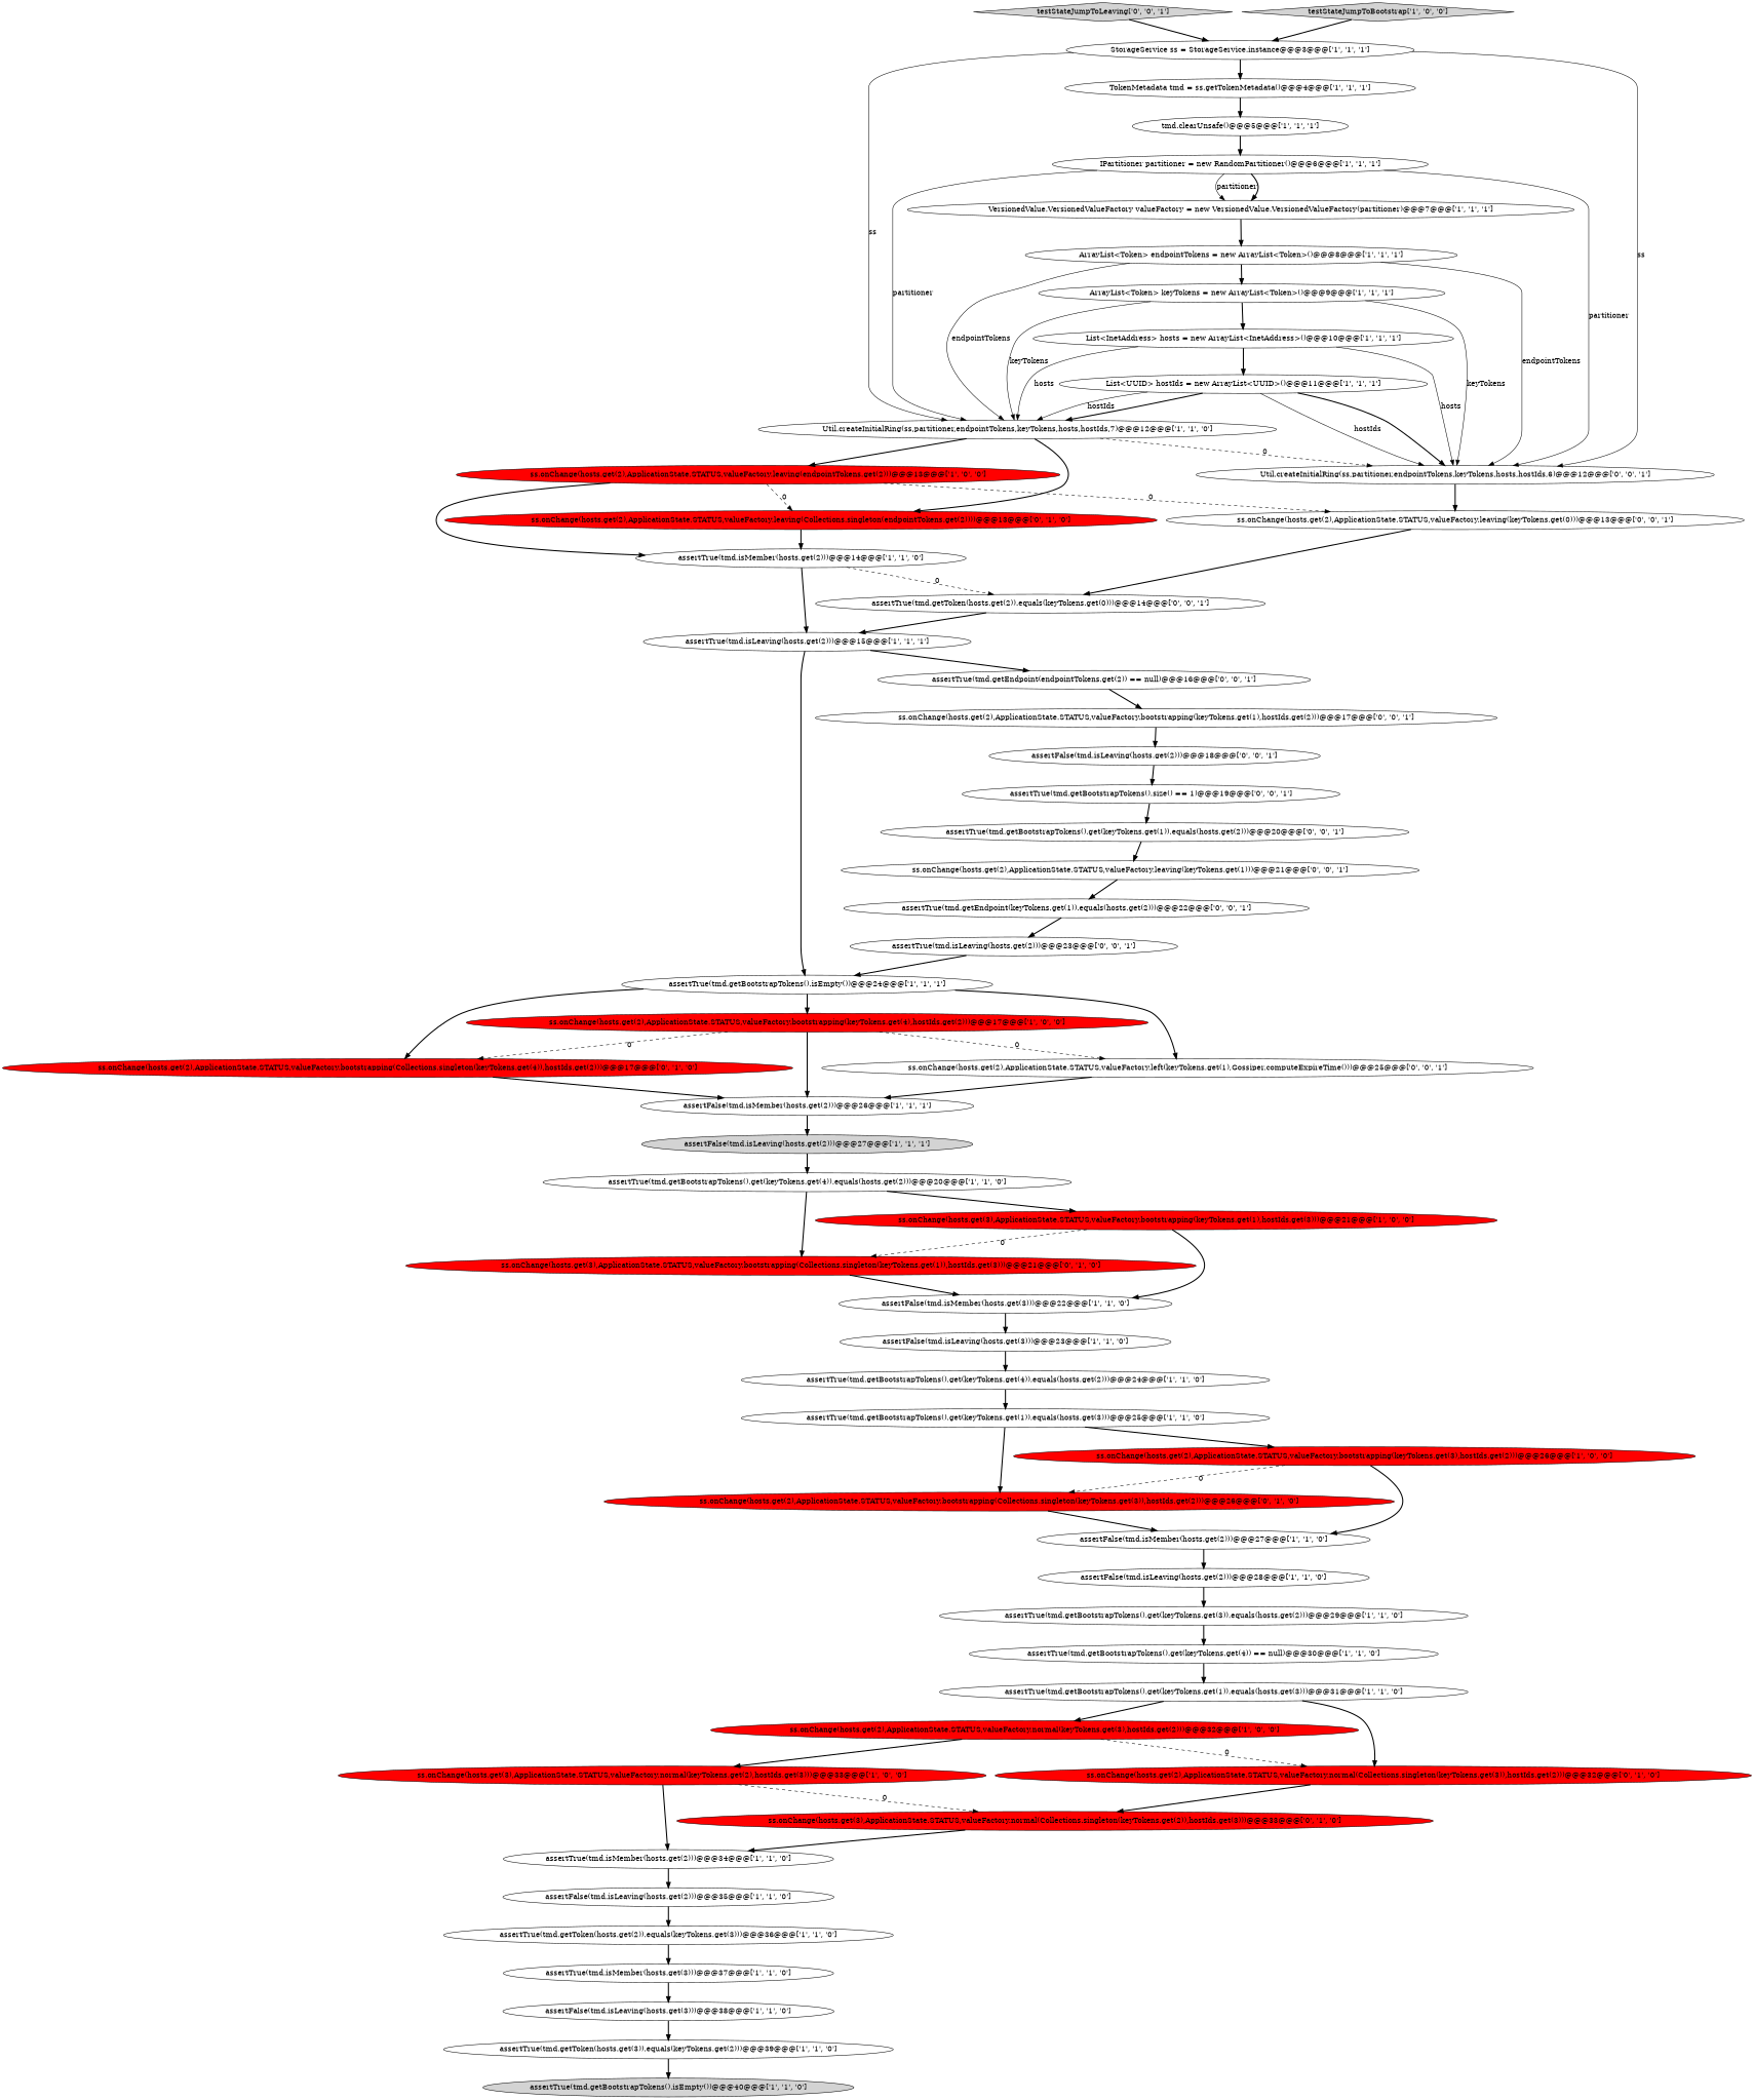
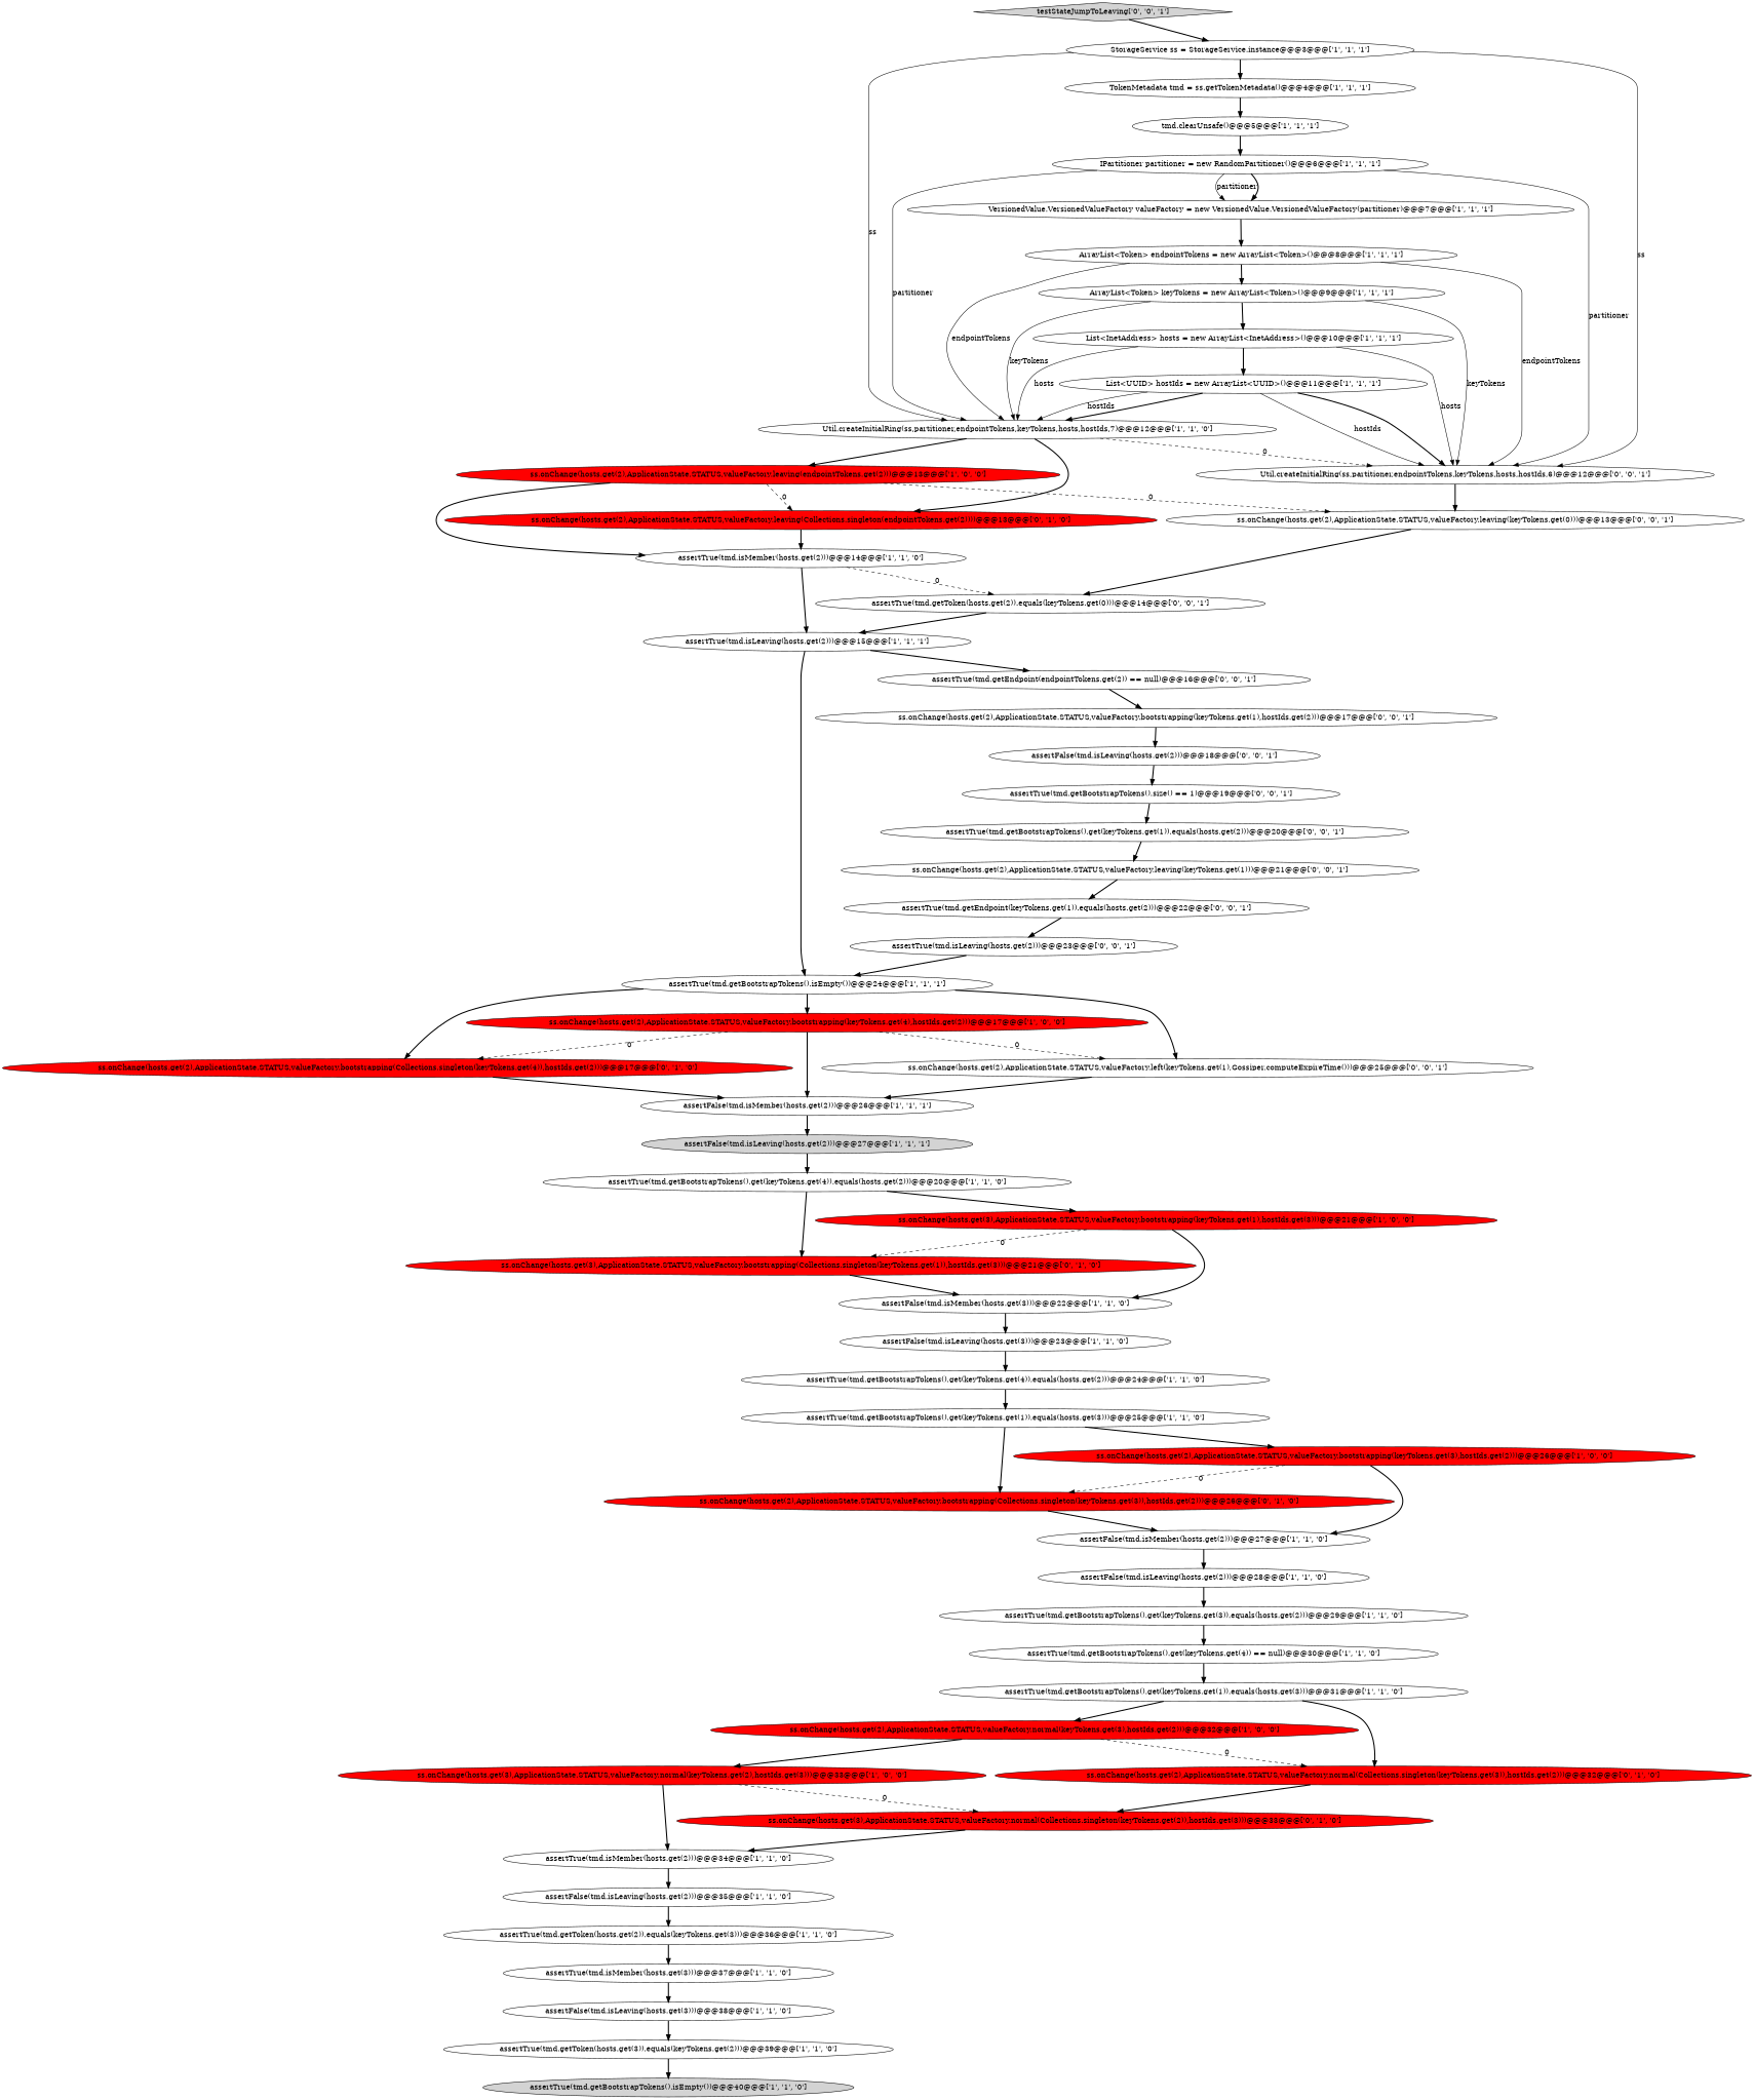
  digraph {
    node [fillcolor=white shape=ellipse style=filled]
    edge [style=bold]
    n1 [label="assertTrue(tmd.getBootstrapTokens().get(keyTokens.get(1)).equals(hosts.get(2)))@@@20@@@['0', '0', '1']"]
    n2 [label="ss.onChange(hosts.get(2),ApplicationState.STATUS,valueFactory.leaving(keyTokens.get(1)))@@@21@@@['0', '0', '1']"]
    n3 [label="assertTrue(tmd.getEndpoint(keyTokens.get(1)).equals(hosts.get(2)))@@@22@@@['0', '0', '1']"]
    n4 [label="assertFalse(tmd.isLeaving(hosts.get(2)))@@@35@@@['1', '1', '0']"]
    n5 [label="assertTrue(tmd.getToken(hosts.get(2)).equals(keyTokens.get(3)))@@@36@@@['1', '1', '0']"]
    n6 [label="assertTrue(tmd.isMember(hosts.get(3)))@@@37@@@['1', '1', '0']"]
    n7 [label="assertFalse(tmd.isMember(hosts.get(3)))@@@22@@@['1', '1', '0']"]
    n8 [label="assertFalse(tmd.isLeaving(hosts.get(3)))@@@23@@@['1', '1', '0']"]
    n9 [label="assertTrue(tmd.getBootstrapTokens().get(keyTokens.get(4)).equals(hosts.get(2)))@@@24@@@['1', '1', '0']"]
    n10 [fillcolor=red label="ss.onChange(hosts.get(2),ApplicationState.STATUS,valueFactory.normal(Collections.singleton(keyTokens.get(3)),hostIds.get(2)))@@@32@@@['0', '1', '0']"]
    n11 [fillcolor=red label="ss.onChange(hosts.get(3),ApplicationState.STATUS,valueFactory.normal(Collections.singleton(keyTokens.get(2)),hostIds.get(3)))@@@33@@@['0', '1', '0']"]
    n12 [label="assertTrue(tmd.isMember(hosts.get(2)))@@@34@@@['1', '1', '0']"]
    n13 [label="assertFalse(tmd.isMember(hosts.get(2)))@@@27@@@['1', '1', '0']"]
    n14 [label="assertFalse(tmd.isLeaving(hosts.get(2)))@@@28@@@['1', '1', '0']"]
    n15 [label="assertTrue(tmd.getBootstrapTokens().get(keyTokens.get(3)).equals(hosts.get(2)))@@@29@@@['1', '1', '0']"]
    n16 [label="ArrayList<Token> endpointTokens = new ArrayList<Token>()@@@8@@@['1', '1', '1']"]
    n17 [label="Util.createInitialRing(ss,partitioner,endpointTokens,keyTokens,hosts,hostIds,7)@@@12@@@['1', '1', '0']"]
    n18 [label="ArrayList<Token> keyTokens = new ArrayList<Token>()@@@9@@@['1', '1', '1']"]
    n19 [label="Util.createInitialRing(ss,partitioner,endpointTokens,keyTokens,hosts,hostIds,6)@@@12@@@['0', '0', '1']"]
    n20 [fillcolor=red label="ss.onChange(hosts.get(2),ApplicationState.STATUS,valueFactory.leaving(endpointTokens.get(2)))@@@13@@@['1', '0', '0']"]
    n21 [fillcolor=red label="ss.onChange(hosts.get(2),ApplicationState.STATUS,valueFactory.leaving(Collections.singleton(endpointTokens.get(2))))@@@13@@@['0', '1', '0']"]
    n22 [label="List<InetAddress> hosts = new ArrayList<InetAddress>()@@@10@@@['1', '1', '1']"]
    n23 [label="ss.onChange(hosts.get(2),ApplicationState.STATUS,valueFactory.leaving(keyTokens.get(0)))@@@13@@@['0', '0', '1']"]
    n24 [fillcolor=red label="ss.onChange(hosts.get(2),ApplicationState.STATUS,valueFactory.normal(keyTokens.get(3),hostIds.get(2)))@@@32@@@['1', '0', '0']"]
    n25 [fillcolor=red label="ss.onChange(hosts.get(3),ApplicationState.STATUS,valueFactory.normal(keyTokens.get(2),hostIds.get(3)))@@@33@@@['1', '0', '0']"]
    n26 [label="assertTrue(tmd.getBootstrapTokens().isEmpty())@@@24@@@['1', '1', '1']"]
    n27 [fillcolor=red label="ss.onChange(hosts.get(2),ApplicationState.STATUS,valueFactory.bootstrapping(Collections.singleton(keyTokens.get(4)),hostIds.get(2)))@@@17@@@['0', '1', '0']"]
    n28 [label="ss.onChange(hosts.get(2),ApplicationState.STATUS,valueFactory.left(keyTokens.get(1),Gossiper.computeExpireTime()))@@@25@@@['0', '0', '1']"]
    n29 [fillcolor=red label="ss.onChange(hosts.get(2),ApplicationState.STATUS,valueFactory.bootstrapping(keyTokens.get(4),hostIds.get(2)))@@@17@@@['1', '0', '0']"]
    n30 [label="assertFalse(tmd.isMember(hosts.get(2)))@@@26@@@['1', '1', '1']"]
    n31 [label="assertTrue(tmd.isMember(hosts.get(2)))@@@14@@@['1', '1', '0']"]
    n32 [label="assertTrue(tmd.getToken(hosts.get(3)).equals(keyTokens.get(2)))@@@39@@@['1', '1', '0']"]
    n33 [fillcolor=lightgray label="assertTrue(tmd.getBootstrapTokens().isEmpty())@@@40@@@['1', '1', '0']"]
    n34 [label="assertTrue(tmd.getBootstrapTokens().get(keyTokens.get(1)).equals(hosts.get(3)))@@@25@@@['1', '1', '0']"]
    n35 [label="assertTrue(tmd.getToken(hosts.get(2)).equals(keyTokens.get(0)))@@@14@@@['0', '0', '1']"]
    n36 [label="assertTrue(tmd.isLeaving(hosts.get(2)))@@@15@@@['1', '1', '1']"]
    n37 [fillcolor=lightgray label="assertFalse(tmd.isLeaving(hosts.get(2)))@@@27@@@['1', '1', '1']"]
    n38 [label="tmd.clearUnsafe()@@@5@@@['1', '1', '1']"]
    n39 [label="IPartitioner partitioner = new RandomPartitioner()@@@6@@@['1', '1', '1']"]
    n40 [label="VersionedValue.VersionedValueFactory valueFactory = new VersionedValue.VersionedValueFactory(partitioner)@@@7@@@['1', '1', '1']"]
    n41 [label="ss.onChange(hosts.get(2),ApplicationState.STATUS,valueFactory.bootstrapping(keyTokens.get(1),hostIds.get(2)))@@@17@@@['0', '0', '1']"]
    n42 [label="assertFalse(tmd.isLeaving(hosts.get(2)))@@@18@@@['0', '0', '1']"]
    n43 [label="assertTrue(tmd.getBootstrapTokens().size() == 1)@@@19@@@['0', '0', '1']"]
    n44 [label="assertFalse(tmd.isLeaving(hosts.get(3)))@@@38@@@['1', '1', '0']"]
    n45 [label="assertTrue(tmd.getEndpoint(endpointTokens.get(2)) == null)@@@16@@@['0', '0', '1']"]
    n46 [fillcolor=red label="ss.onChange(hosts.get(3),ApplicationState.STATUS,valueFactory.bootstrapping(Collections.singleton(keyTokens.get(1)),hostIds.get(3)))@@@21@@@['0', '1', '0']"]
    n47 [fillcolor=red label="ss.onChange(hosts.get(2),ApplicationState.STATUS,valueFactory.bootstrapping(Collections.singleton(keyTokens.get(3)),hostIds.get(2)))@@@26@@@['0', '1', '0']"]
    n48 [fillcolor=red label="ss.onChange(hosts.get(2),ApplicationState.STATUS,valueFactory.bootstrapping(keyTokens.get(3),hostIds.get(2)))@@@26@@@['1', '0', '0']"]
    n49 [label="List<UUID> hostIds = new ArrayList<UUID>()@@@11@@@['1', '1', '1']"]
    n50 [label="assertTrue(tmd.getBootstrapTokens().get(keyTokens.get(1)).equals(hosts.get(3)))@@@31@@@['1', '1', '0']"]
    n51 [label="assertTrue(tmd.getBootstrapTokens().get(keyTokens.get(4)).equals(hosts.get(2)))@@@20@@@['1', '1', '0']"]
    n52 [fillcolor=red label="ss.onChange(hosts.get(3),ApplicationState.STATUS,valueFactory.bootstrapping(keyTokens.get(1),hostIds.get(3)))@@@21@@@['1', '0', '0']"]
    n53 [fillcolor=lightgray label="testStateJumpToLeaving['0', '0', '1']" shape=diamond]
    n54 [label="StorageService ss = StorageService.instance@@@3@@@['1', '1', '1']"]
    n55 [label="TokenMetadata tmd = ss.getTokenMetadata()@@@4@@@['1', '1', '1']"]
    n56 [label="assertTrue(tmd.getBootstrapTokens().get(keyTokens.get(4)) == null)@@@30@@@['1', '1', '0']"]
    n57 [label="assertTrue(tmd.isLeaving(hosts.get(2)))@@@23@@@['0', '0', '1']"]
-   n58 [fillcolor=lightgray label="testStateJumpToBootstrap['1', '0', '0']" shape=diamond]
    n1 -> n2
    n2 -> n3
    n3 -> n57
    n4 -> n5
    n5 -> n6
    n6 -> n44
    n7 -> n8
    n8 -> n9
    n9 -> n34
    n10 -> n11
    n11 -> n12
    n12 -> n4
    n13 -> n14
    n14 -> n15
    n15 -> n56
    n16 -> n17 [label=endpointTokens style=solid]
    n16 -> n18
    n16 -> n19 [label=endpointTokens style=solid]
    n17 -> n19 [label=0 style=dashed]
    n17 -> n20
    n17 -> n21
    n18 -> n17 [label=keyTokens style=solid]
    n18 -> n19 [label=keyTokens style=solid]
    n18 -> n22
    n19 -> n23
    n20 -> n21 [label=0 style=dashed]
    n20 -> n23 [label=0 style=dashed]
    n20 -> n31
    n21 -> n31
    n22 -> n17 [label=hosts style=solid]
    n22 -> n19 [label=hosts style=solid]
    n22 -> n49
    n23 -> n35
    n24 -> n10 [label=0 style=dashed]
    n24 -> n25
    n25 -> n11 [label=0 style=dashed]
    n25 -> n12
    n26 -> n27
    n26 -> n28
    n26 -> n29
    n27 -> n30
    n28 -> n30
    n29 -> n27 [label=0 style=dashed]
    n29 -> n28 [label=0 style=dashed]
    n29 -> n30
    n30 -> n37
    n31 -> n35 [label=0 style=dashed]
    n31 -> n36
    n32 -> n33
    n34 -> n47
    n34 -> n48
    n35 -> n36
    n36 -> n26
    n36 -> n45
    n37 -> n51
    n38 -> n39
    n39 -> n17 [label=partitioner style=solid]
    n39 -> n19 [label=partitioner style=solid]
    n39 -> n40 [label=partitioner style=solid]
    n39 -> n40
    n40 -> n16
    n41 -> n42
    n42 -> n43
    n43 -> n1
    n44 -> n32
    n45 -> n41
    n46 -> n7
    n47 -> n13
    n48 -> n13
    n48 -> n47 [label=0 style=dashed]
    n49 -> n17
    n49 -> n17 [label=hostIds style=solid]
    n49 -> n19 [label=hostIds style=solid]
    n49 -> n19
    n50 -> n10
    n50 -> n24
    n51 -> n46
    n51 -> n52
    n52 -> n7
    n52 -> n46 [label=0 style=dashed]
    n53 -> n54
    n54 -> n17 [label=ss style=solid]
    n54 -> n19 [label=ss style=solid]
    n54 -> n55
    n55 -> n38
    n56 -> n50
    n57 -> n26
-   n58 -> n54
  }
